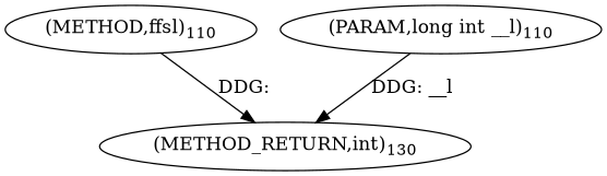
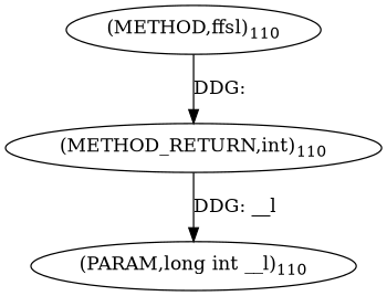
  digraph {
    n1 [label=<(METHOD,ffsl)<SUB>110</SUB>>]
-   n2 [label=<(METHOD_RETURN,int)<SUB>130</SUB>>]
+   n2 [label=<(METHOD_RETURN,int)<SUB>110</SUB>>]
    n3 [label=<(PARAM,long int __l)<SUB>110</SUB>>]
    n1 -> n2 [label="DDG: "]
-   n3 -> n2 [label="DDG: __l"]
+   n2 -> n3 [label="DDG: __l"]
  }
